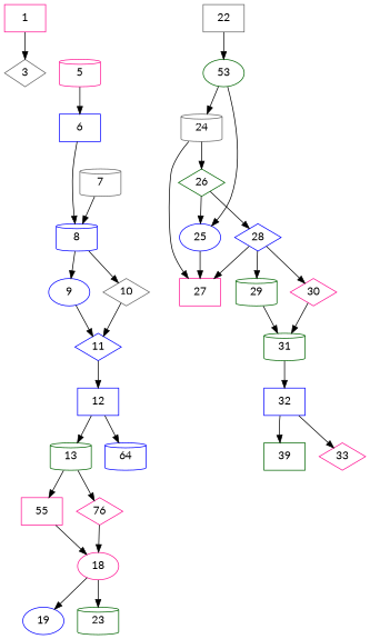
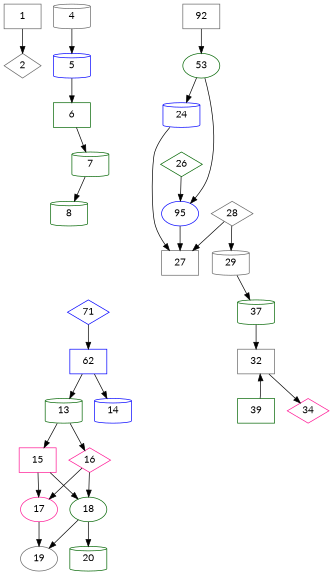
  digraph {
    fontname=Lato
    node [alpha=0.02 color=blue fontname=Lato shape=cylinder]
    edge [fontname=Lato]
-   1 [alpha=0.11 color=deeppink expect_size=27545600 shape=box]
-   3 [alpha=0.06 color=gray40 expect_size=46074880 shape=diamond]
-   5 [alpha=0.18 color=deeppink expect_size=28157952]
-   6 [alpha=0.16 expect_size=39562240 shape=box]
-   7 [alpha=0.17 color=gray40 expect_size=38854656]
-   8 [alpha=0.11 expect_size=6629376]
-   9 [expect_size=33017856 shape=ellipse]
-   10 [alpha=0.13 color=gray40 expect_size=35144704 shape=diamond]
-   11 [alpha=0.01 expect_size=20923392 shape=diamond]
-   12 [alpha=0.05 expect_size=47068160 shape=box]
+   1 [alpha=0.11 color=gray40 expect_size=27545600 shape=box]
+   3 [alpha=0.06 color=gray40 expect_size=46074880 shape=diamond label=2]
+   4 [alpha=0.09 color=gray40 expect_size=19565568]
+   5 [alpha=0.18 expect_size=28157952]
+   6 [alpha=0.16 color=darkgreen expect_size=39562240 shape=box]
+   7 [alpha=0.17 color=darkgreen expect_size=38854656]
+   8 [alpha=0.11 color=darkgreen expect_size=6629376]
+   11 [alpha=0.01 expect_size=20923392 shape=diamond label=71]
+   12 [alpha=0.05 expect_size=47068160 shape=box label=62]
    13 [alpha=0.07 color=darkgreen expect_size=20291584]
-   14 [alpha=0.11 expect_size=33917952 label=64]
-   15 [alpha=0.09 color=deeppink expect_size=8196096 shape=box label=55]
-   16 [alpha=0.00 color=deeppink expect_size=50273280 shape=diamond label=76]
-   18 [alpha=0.05 color=deeppink expect_size=33543168 shape=ellipse]
-   19 [alpha=0.12 expect_size=13200384 shape=ellipse]
-   20 [color=darkgreen expect_size=18614272 label=23]
-   22 [alpha=0.01 color=gray40 expect_size=51264512 shape=box]
+   14 [alpha=0.11 expect_size=33917952]
+   15 [alpha=0.09 color=deeppink expect_size=8196096 shape=box]
+   16 [alpha=0.00 color=deeppink expect_size=50273280 shape=diamond]
+   17 [alpha=0.01 color=deeppink expect_size=41542656 shape=ellipse]
+   18 [alpha=0.05 color=darkgreen expect_size=33543168 shape=ellipse]
+   19 [alpha=0.12 color=gray40 expect_size=13200384 shape=ellipse]
+   20 [color=darkgreen expect_size=18614272]
+   22 [alpha=0.01 color=gray40 expect_size=51264512 shape=box label=92]
    n21 [alpha=0.19 color=darkgreen expect_size=15456256 label=53 shape=ellipse]
-   24 [color=gray40 expect_size=31634432]
-   25 [alpha=0.15 expect_size=9638912 shape=ellipse]
+   24 [expect_size=31634432]
+   25 [alpha=0.15 expect_size=9638912 shape=ellipse label=95]
    26 [alpha=0.03 color=darkgreen expect_size=31676416 shape=diamond]
-   27 [alpha=0.05 color=deeppink expect_size=31711232 shape=box]
-   28 [alpha=0.08 expect_size=34896896 shape=diamond]
-   29 [color=darkgreen expect_size=46552064]
-   30 [alpha=0.09 color=deeppink expect_size=27092992 shape=diamond]
-   31 [alpha=0.03 color=darkgreen expect_size=30929920]
-   32 [alpha=0.14 expect_size=33180672 shape=box]
+   27 [alpha=0.05 color=gray40 expect_size=31711232 shape=box]
+   28 [alpha=0.08 color=gray40 expect_size=34896896 shape=diamond]
+   29 [color=gray40 expect_size=46552064]
+   31 [alpha=0.03 color=darkgreen expect_size=30929920 label=37]
+   32 [alpha=0.14 color=gray40 expect_size=33180672 shape=box]
    n31 [alpha=0.12 color=darkgreen expect_size=35729408 label=39 shape=box]
-   34 [color=deeppink expect_size=32223232 shape=diamond label=33]
+   34 [color=deeppink expect_size=32223232 shape=diamond]
    1 -> 3
+   4 -> 5
    5 -> 6
-   6 -> 8
+   6 -> 7
    7 -> 8
-   8 -> 9
-   8 -> 10
-   9 -> 11
-   10 -> 11
    11 -> 12
    12 -> 13
    12 -> 14
    13 -> 15
    13 -> 16
+   15 -> 17
    15 -> 18
+   16 -> 17
    16 -> 18
+   17 -> 19
    18 -> 19
    18 -> 20
    22 -> n21
    n21 -> 24
    n21 -> 25
-   24 -> 26
    24 -> 27
    25 -> 27
    26 -> 25
-   26 -> 28
    28 -> 27
    28 -> 29
-   28 -> 30
    29 -> 31
-   30 -> 31
    31 -> 32
-   32 -> n31
+   n31 -> 32
    32 -> 34
  }
